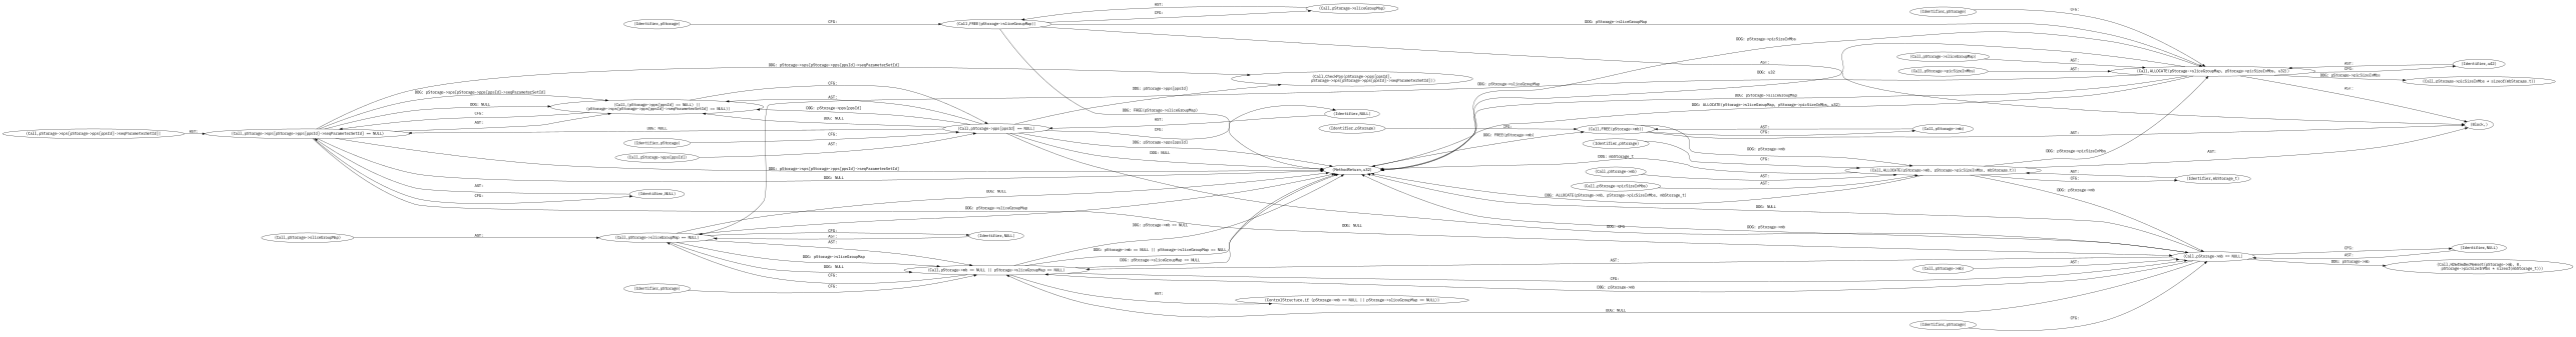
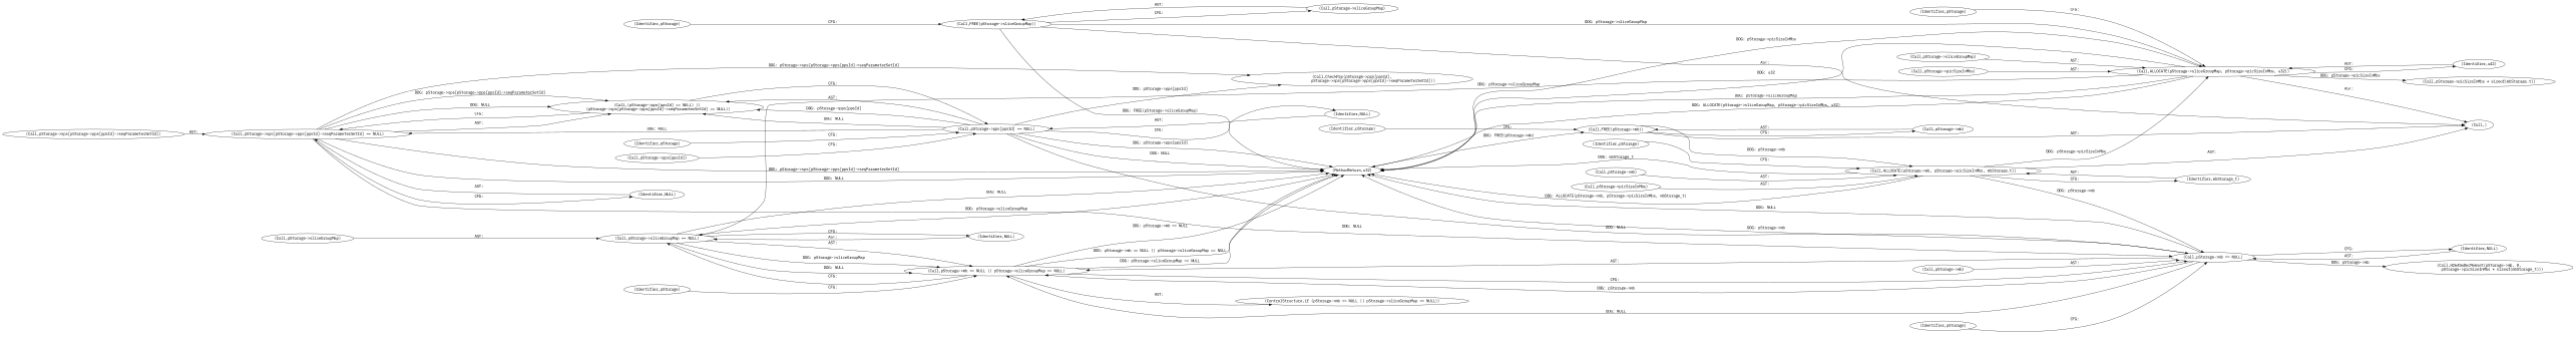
  digraph {
    fontname="IBM Plex Mono"
    rankdir=LR
    node [fontname="IBM Plex Mono"]
    edge [fontname="IBM Plex Mono"]
    n1 [label="(Call,pStorage->sliceGroupMap == NULL)"]
    n2 [label="(Call,pStorage->mb == NULL || pStorage->sliceGroupMap == NULL)"]
    n3 [label="(Identifier,NULL)"]
    n4 [label="(MethodReturn,u32)"]
    n5 [label="(Call,pStorage->mb == NULL)"]
    n6 [label="(ControlStructure,if (pStorage->mb == NULL || pStorage->sliceGroupMap == NULL))"]
    n7 [label="(Call,FREE(pStorage->mb))"]
    n8 [label="(Call,ALLOCATE(pStorage->sliceGroupMap, pStorage->picSizeInMbs, u32))"]
-   n9 [label="(Block,)"]
+   n9 [label="(Call,)"]
    n10 [label="(Call,pStorage->picSizeInMbs * sizeof(mbStorage_t))"]
    n11 [label="(Identifier,u42)"]
    n12 [label="(Call,FREE(pStorage->sliceGroupMap))"]
    n13 [label="(Call,pStorage->sliceGroupMap)"]
    n14 [label="(Call,ALLOCATE(pStorage->mb, pStorage->picSizeInMbs, mbStorage_t))"]
    n15 [label="(Identifier,mbStorage_t)"]
    n16 [label="(Call,H264SwDecMemset(pStorage->mb, 0,\n            pStorage->picSizeInMbs * sizeof(mbStorage_t)))"]
    n17 [label="(Identifier,NULL)"]
    n18 [label="(Call,pStorage->mb)"]
    n19 [label="(Call,pStorage->sps[pStorage->pps[ppsId]->seqParameterSetId] == NULL)"]
    n20 [label="(Identifier,NULL)"]
    n21 [label="(Call,(pStorage->pps[ppsId] == NULL) ||\n (pStorage->sps[pStorage->pps[ppsId]->seqParameterSetId] == NULL))"]
    n22 [label="(Call,CheckPps(pStorage->pps[ppsId],\n                   pStorage->sps[pStorage->pps[ppsId]->seqParameterSetId]))"]
    n23 [label="(Call,pStorage->pps[ppsId] == NULL)"]
    n24 [label="(Identifier,NULL)"]
    n25 [label="(Call,pStorage->sliceGroupMap)"]
    n26 [label="(Identifier,pStorage)"]
    n27 [label="(Identifier,pStorage)"]
    n28 [label="(Call,pStorage->sps[pStorage->pps[ppsId]->seqParameterSetId])"]
    n29 [label="(Identifier,pStorage)"]
    n30 [label="(Call,pStorage->sliceGroupMap)"]
    n31 [label="(Call,pStorage->mb)"]
    n32 [label="(Identifier,pStorage)"]
    n33 [label="(Identifier,pStorage)"]
    n34 [label="(Identifier,pStorage)"]
    n35 [label="(Call,pStorage->mb)"]
    n36 [label="(Call,pStorage->picSizeInMbs)"]
    n37 [label="(Call,pStorage->picSizeInMbs)"]
    n38 [label="(Call,pStorage->pps[ppsId])"]
    n39 [label="(Identifier,pStorage)"]
    n1 -> n2 [label="AST: "]
    n1 -> n2 [label="DDG: pStorage->sliceGroupMap"]
    n1 -> n2 [label="DDG: NULL"]
    n1 -> n3 [label="CFG: "]
    n1 -> n4 [label="DDG: NULL"]
    n1 -> n4 [label="DDG: pStorage->sliceGroupMap"]
    n2 -> n1 [label="CFG: "]
    n2 -> n4 [label="DDG: pStorage->mb == NULL"]
    n2 -> n4 [label="DDG: pStorage->mb == NULL || pStorage->sliceGroupMap == NULL"]
    n2 -> n4 [label="DDG: pStorage->sliceGroupMap == NULL"]
    n2 -> n5 [label="CFG: "]
    n2 -> n6 [label="AST: "]
    n3 -> n1 [label="AST: "]
    n4 -> n7 [label="DDG: FREE(pStorage->mb)"]
    n5 -> n2 [label="AST: "]
    n5 -> n2 [label="DDG: pStorage->mb"]
    n5 -> n2 [label="DDG: NULL"]
    n5 -> n4 [label="DDG: pStorage->mb"]
    n5 -> n4 [label="DDG: NULL"]
    n5 -> n16 [label="DDG: pStorage->mb"]
    n5 -> n17 [label="CFG: "]
    n7 -> n9 [label="AST: "]
    n7 -> n14 [label="DDG: pStorage->mb"]
    n7 -> n18 [label="CFG: "]
    n8 -> n1 [label="DDG: pStorage->sliceGroupMap"]
    n8 -> n4 [label="DDG: pStorage->picSizeInMbs"]
    n8 -> n4 [label="DDG: pStorage->sliceGroupMap"]
    n8 -> n4 [label="DDG: ALLOCATE(pStorage->sliceGroupMap, pStorage->picSizeInMbs, u32)"]
    n8 -> n4 [label="DDG: u32"]
    n8 -> n9 [label="AST: "]
    n8 -> n10 [label="DDG: pStorage->picSizeInMbs"]
    n8 -> n11 [label="CFG: "]
    n11 -> n8 [label="AST: "]
    n12 -> n4 [label="DDG: FREE(pStorage->sliceGroupMap)"]
    n12 -> n8 [label="DDG: pStorage->sliceGroupMap"]
    n12 -> n9 [label="AST: "]
    n12 -> n13 [label="CFG: "]
    n13 -> n12 [label="AST: "]
    n14 -> n4 [label="DDG: mbStorage_t"]
    n14 -> n4 [label="DDG: ALLOCATE(pStorage->mb, pStorage->picSizeInMbs, mbStorage_t)"]
    n14 -> n5 [label="DDG: pStorage->mb"]
    n14 -> n8 [label="DDG: pStorage->picSizeInMbs"]
    n14 -> n9 [label="AST: "]
    n14 -> n15 [label="CFG: "]
    n15 -> n14 [label="AST: "]
    n17 -> n5 [label="AST: "]
    n18 -> n7 [label="AST: "]
    n19 -> n4 [label="DDG: NULL"]
    n19 -> n4 [label="DDG: pStorage->sps[pStorage->pps[ppsId]->seqParameterSetId]"]
    n19 -> n5 [label="DDG: NULL"]
    n19 -> n20 [label="CFG: "]
    n19 -> n21 [label="AST: "]
    n19 -> n21 [label="DDG: pStorage->sps[pStorage->pps[ppsId]->seqParameterSetId]"]
    n19 -> n21 [label="DDG: NULL"]
    n19 -> n22 [label="DDG: pStorage->sps[pStorage->pps[ppsId]->seqParameterSetId]"]
    n20 -> n19 [label="AST: "]
    n21 -> n19 [label="CFG: "]
    n21 -> n23 [label="CFG: "]
    n23 -> n4 [label="DDG: NULL"]
    n23 -> n4 [label="DDG: pStorage->pps[ppsId]"]
-   n23 -> n5 [label="DDG: CFG"]
+   n23 -> n5 [label="DDG: NULL"]
    n23 -> n19 [label="DDG: NULL"]
    n23 -> n21 [label="AST: "]
    n23 -> n21 [label="DDG: pStorage->pps[ppsId]"]
    n23 -> n21 [label="DDG: NULL"]
    n23 -> n22 [label="DDG: pStorage->pps[ppsId]"]
    n23 -> n24 [label="CFG: "]
    n24 -> n23 [label="AST: "]
    n25 -> n8 [label="AST: "]
    n26 -> n14 [label="CFG: "]
    n27 -> n12 [label="CFG: "]
    n28 -> n19 [label="AST: "]
    n29 -> n23 [label="CFG: "]
    n30 -> n1 [label="AST: "]
    n31 -> n14 [label="AST: "]
    n32 -> n5 [label="CFG: "]
    n33 -> n2 [label="CFG: "]
    n34 -> n7 [label="CFG: "]
    n35 -> n5 [label="AST: "]
    n36 -> n8 [label="AST: "]
    n37 -> n14 [label="AST: "]
-   n38 -> n23 [label="AST: "]
+   n38 -> n23 [label="CFG: "]
    n39 -> n8 [label="CFG: "]
  }
